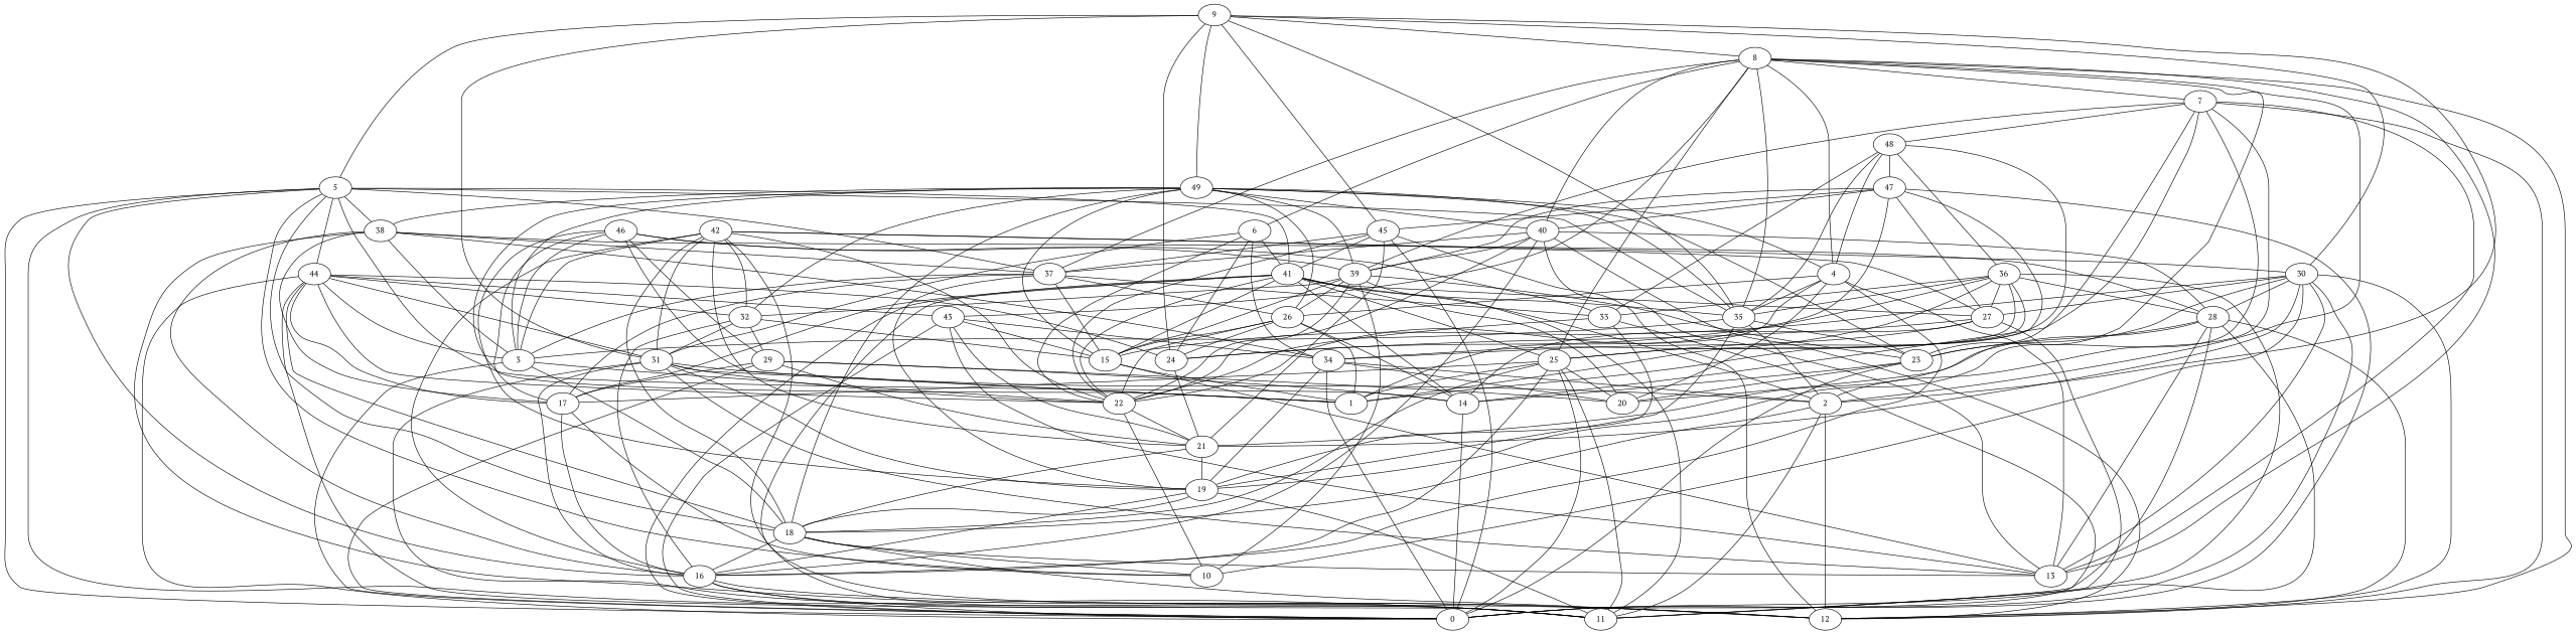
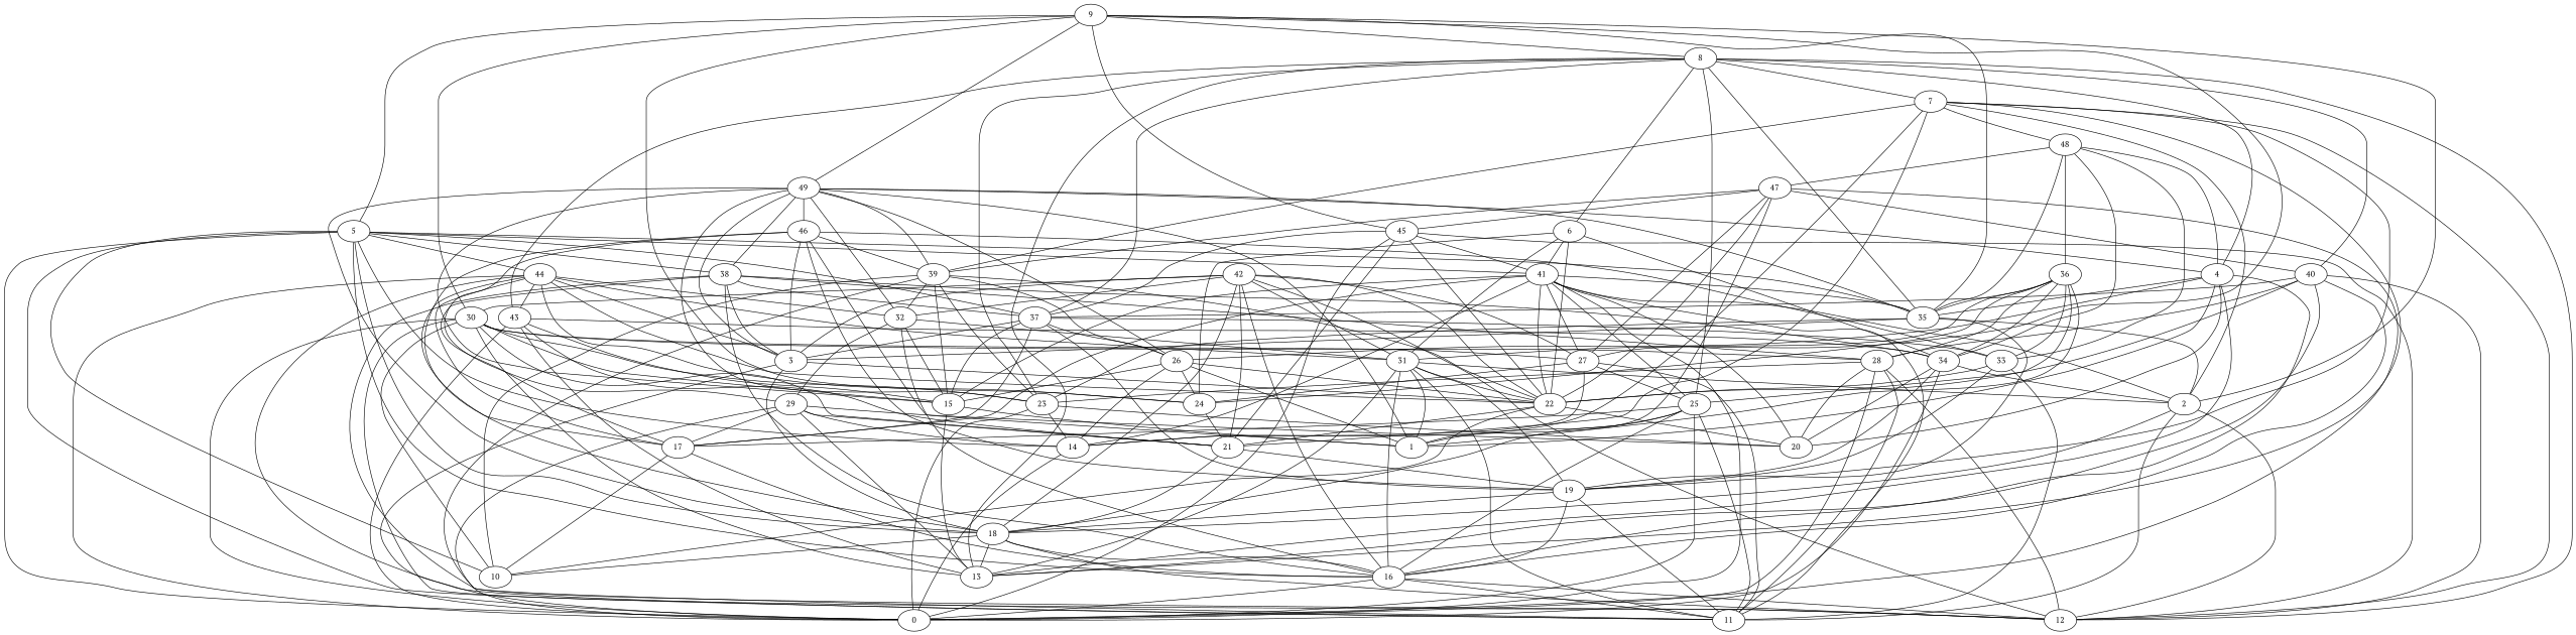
  digraph {
    fontname="PT Serif"
    node [fontname="PT Serif"]
    edge [color=black dir=none fontname="PT Serif"]
    34
    20
    2
    0
    19
    11
    12
    18
    36
    35
    25
    28
    33
    24
    27
    1
    3
    23
    16
    17
    13
    22
    21
    48
    47
    4
    39
    45
    40
    26
    5
    14
    38
    41
    37
    10
    44
    15
    43
    29
    7
    32
    9
    31
    49
    30
    8
    46
    42
    6
    subgraph sub_1 {
      34
      20
      2
      0
      19
      11
      12
      18
      36
      35
      25
      28
      33
      24
      27
      1
      3
      23
      16
      17
      13
      22
      21
      48
      47
      4
      39
      45
      40
      26
      5
      14
      38
      41
      37
      10
      44
      15
      43
      29
      7
      32
      9
      31
      49
      30
      8
      46
      42
      6
    }
    34 -> 20
    34 -> 2
    34 -> 0
    34 -> 19
    2 -> 11
    2 -> 12
    2 -> 18
    19 -> 11
    19 -> 18
    19 -> 16
    18 -> 12
    18 -> 16
    18 -> 13
    18 -> 10
    36 -> 34
-   36 -> 0
    36 -> 35
    36 -> 25
    36 -> 28
    36 -> 33
    36 -> 24
    36 -> 27
    36 -> 1
    35 -> 2
    35 -> 19
    35 -> 3
    35 -> 23
-   25 -> 20
+   22 -> 20
    25 -> 0
    25 -> 11
    25 -> 18
    25 -> 1
    25 -> 16
    25 -> 17
    28 -> 20
    28 -> 0
    28 -> 11
    28 -> 12
    28 -> 23
-   28 -> 13
+   29 -> 13
    33 -> 19
    33 -> 11
    33 -> 22
    24 -> 21
    27 -> 11
    27 -> 25
    27 -> 24
    27 -> 14
    3 -> 0
    3 -> 18
    3 -> 22
    23 -> 20
    23 -> 0
    23 -> 14
    16 -> 0
    16 -> 11
    16 -> 12
    17 -> 16
    17 -> 10
    22 -> 21
    22 -> 10
    21 -> 19
    21 -> 18
    48 -> 34
    48 -> 36
    48 -> 35
    48 -> 33
    48 -> 47
    48 -> 4
    47 -> 0
    47 -> 27
    47 -> 1
    47 -> 22
    47 -> 39
    47 -> 45
    47 -> 40
    4 -> 20
    4 -> 35
    4 -> 1
    4 -> 16
    4 -> 13
    4 -> 26
    39 -> 11
    39 -> 23
    39 -> 22
    39 -> 26
    39 -> 10
    39 -> 15
    39 -> 32
    45 -> 0
    45 -> 12
    45 -> 22
    45 -> 21
    45 -> 41
    45 -> 37
    40 -> 12
    40 -> 28
    40 -> 16
    40 -> 13
    40 -> 22
-   40 -> 39
    40 -> 37
    26 -> 24
    26 -> 1
    26 -> 22
    26 -> 14
    26 -> 15
    5 -> 0
    5 -> 11
    5 -> 18
    5 -> 35
    5 -> 16
    5 -> 14
    5 -> 38
    5 -> 41
    5 -> 37
    5 -> 10
    5 -> 44
    14 -> 0
    38 -> 34
    38 -> 12
    38 -> 28
    38 -> 3
    38 -> 16
    38 -> 17
    38 -> 37
    41 -> 20
    41 -> 2
    41 -> 0
    41 -> 11
    41 -> 35
    41 -> 25
    41 -> 27
    41 -> 17
    41 -> 22
    41 -> 14
    41 -> 15
    37 -> 19
    37 -> 33
    37 -> 3
    37 -> 17
    37 -> 26
    37 -> 15
    44 -> 0
    44 -> 11
    44 -> 18
    44 -> 24
    44 -> 3
    44 -> 17
    44 -> 22
    44 -> 43
    44 -> 32
    44 -> 31
    15 -> 1
    15 -> 13
    43 -> 34
    43 -> 0
    43 -> 13
    43 -> 21
    43 -> 15
    29 -> 20
    29 -> 0
    29 -> 17
    29 -> 21
    29 -> 14
    7 -> 2
    7 -> 19
    7 -> 12
    7 -> 13
    7 -> 21
    7 -> 48
    7 -> 39
    7 -> 14
    32 -> 16
    32 -> 15
    32 -> 29
    32 -> 31
    9 -> 2
    9 -> 35
    9 -> 24
    9 -> 45
    9 -> 5
    9 -> 31
    9 -> 49
    9 -> 30
    9 -> 8
    31 -> 2
    31 -> 19
    31 -> 11
    31 -> 1
    31 -> 16
    31 -> 13
    31 -> 22
    49 -> 18
    49 -> 35
    49 -> 1
    49 -> 3
    49 -> 23
    49 -> 4
    49 -> 39
    49 -> 26
    49 -> 38
    49 -> 15
    49 -> 32
-   49 -> 40
+   49 -> 46
    30 -> 0
    30 -> 12
    30 -> 28
    30 -> 27
    30 -> 23
    30 -> 13
    30 -> 21
    30 -> 10
    30 -> 15
-   8 -> 2
    8 -> 12
    8 -> 35
    8 -> 25
    8 -> 23
    8 -> 13
    8 -> 4
    8 -> 40
    8 -> 37
    8 -> 43
    8 -> 7
    8 -> 6
    46 -> 19
    46 -> 33
    46 -> 1
    46 -> 3
    46 -> 17
    46 -> 39
    46 -> 29
    42 -> 12
    42 -> 18
    42 -> 27
    42 -> 3
    42 -> 16
    42 -> 22
    42 -> 21
    42 -> 32
    42 -> 31
    42 -> 30
    6 -> 34
    6 -> 24
    6 -> 22
    6 -> 41
    6 -> 31
  }
